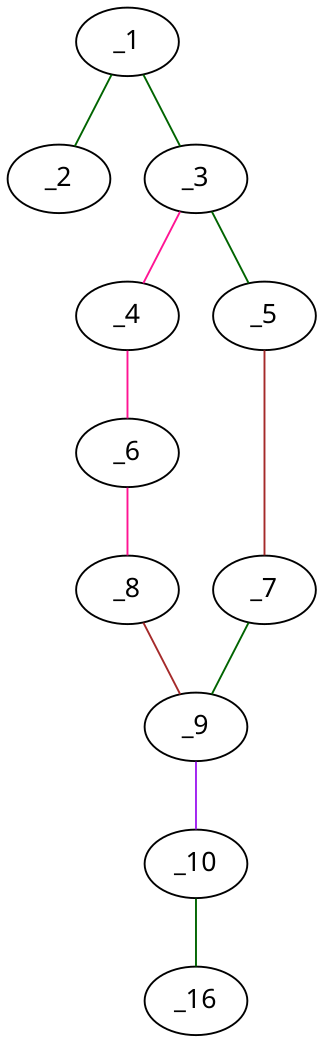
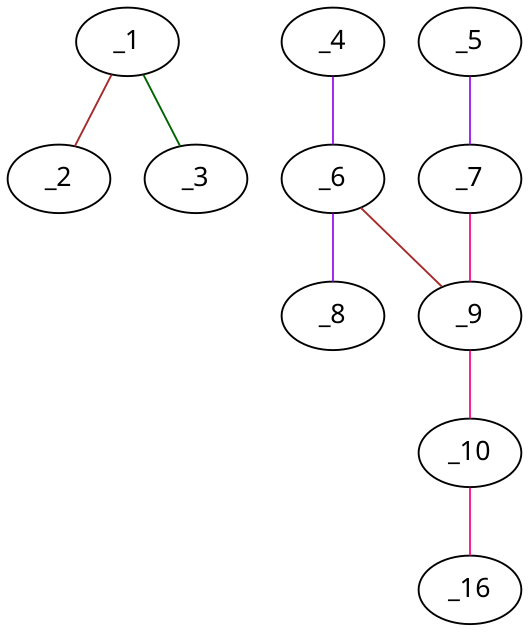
  graph {
    fontname="Noto Sans"
    node [charge=0 chem=1 fontname="Noto Sans" symbol="C  " x=4.5981 y=-0.5]
    edge [color=darkgreen fontname="Noto Sans" valence=1]
    _1 [chem=5 symbol="S  " x=3.732 y=-2]
    _2 [y=-2.5]
    _3 [x=3.732 y=-1]
    _4 [chem=4 symbol="N  " x=2.866]
    _5 [chem=4 symbol="N  "]
    _6 [x=2.866 y=0.5]
    _7 [chem=4 symbol="N  " y=0.5]
    _8 [chem=2 symbol="O  " x=2 y=1]
    _9 [x=3.7321 y=1]
    _10 [x=3.7321 y=2]
    n11 [chem=22 label=_16 symbol="F  " y=2.5]
-   _1 -- _2
+   _1 -- _2 [color=brown]
    _1 -- _3
-   _3 -- _4 [color=deeppink valence=2]
-   _3 -- _5
-   _4 -- _6 [color=deeppink]
-   _5 -- _7 [color=brown valence=2]
-   _6 -- _8 [color=deeppink]
-   _8 -- _9 [color=brown valence=2]
-   _7 -- _9
-   _9 -- _10 [color=purple]
-   _10 -- n11
+   _4 -- _6 [color=purple]
+   _5 -- _7 [color=purple valence=2]
+   _6 -- _8 [color=purple]
+   _6 -- _9 [color=brown valence=2]
+   _7 -- _9 [color=deeppink]
+   _9 -- _10 [color=deeppink]
+   _10 -- n11 [color=deeppink]
  }
